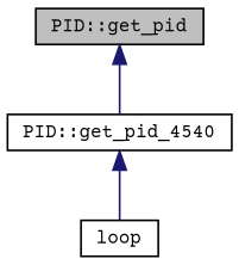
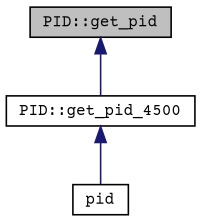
  digraph {
    fontname="Courier Prime"
    rankdir=TB
    node [color=black fillcolor=white fontname="Courier Prime" fontsize=10 shape=record style=filled]
    edge [color=midnightblue dir=back fontname="Courier Prime" fontsize=10 labelfontname=Helvetica labelfontsize=10 style=solid]
    n1 [fillcolor=grey75 fontcolor=black height=0.2 label="PID::get_pid" width=0.4]
-   n2 [height=0.2 label="PID::get_pid_4540" width=0.4]
-   n3 [height=0.2 label=loop width=0.4]
+   n2 [height=0.2 label="PID::get_pid_4500" width=0.4]
+   n3 [height=0.2 label=pid width=0.4]
    n1 -> n2
    n2 -> n3
  }
